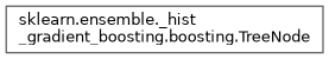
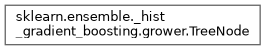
  digraph {
    rankdir=LR
-   n1 [color=grey40 fillcolor=white fontname=Helvetica fontsize=10 height=0.2 label="sklearn.ensemble._hist\l_gradient_boosting.boosting.TreeNode" shape=box style=filled width=0.4]
+   n1 [color=grey40 fillcolor=white fontname=Helvetica fontsize=10 height=0.2 label="sklearn.ensemble._hist\l_gradient_boosting.grower.TreeNode" shape=box style=filled width=0.4]
  }
